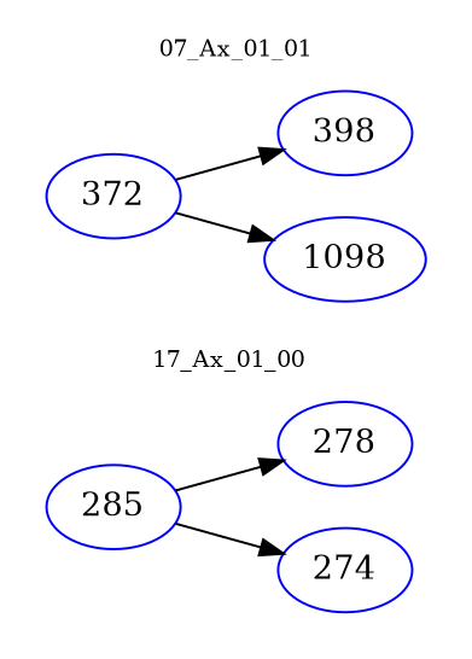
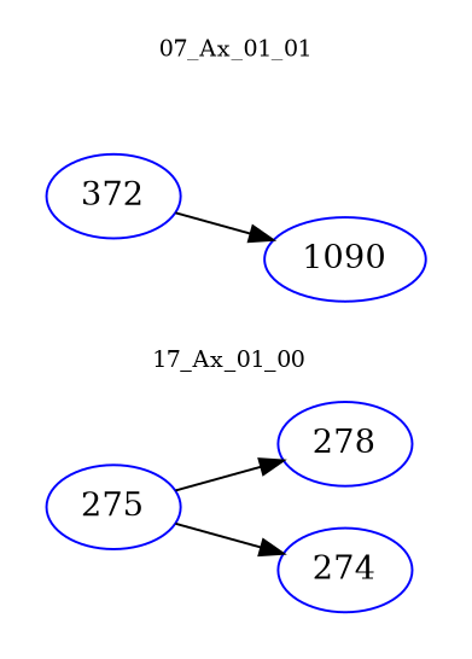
  digraph {
    rankdir=LR
    node [color=blue]
    edge [color=black]
-   n1 [label=285]
+   n1 [label=275]
    n2 [label=274]
    n3 [label=278]
    n4 [label=372]
-   n5 [label=1098]
-   n6 [label=398]
+   n5 [label=1090]
    subgraph cluster_1 {
      color=white
      fontsize=10
      label="17_Ax_01_00"
      n1
      n2
      n3
    }
    subgraph cluster_2 {
      color=white
      fontsize=10
      label="07_Ax_01_01"
      n4
      n5
-     n6
    }
    n1 -> n2
    n1 -> n3
    n4 -> n5
-   n4 -> n6
  }
